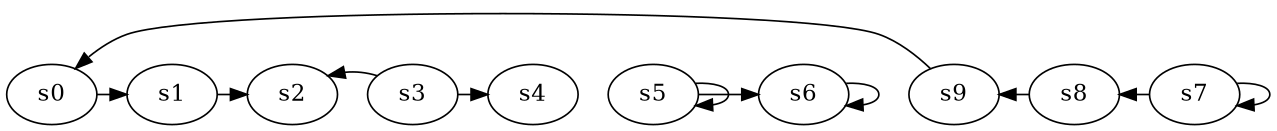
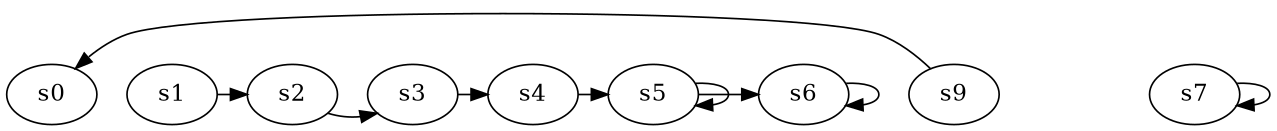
  digraph {
    node [player=0]
    edge [constraint="time % 3 == 0"]
    s0
    s1
    s2
    s3
    s4
    s5 [player=1]
    s6 [player=1]
    s7
-   s8 [player=1]
    s9
-   s0 -> s1 [constraint="time % 3 == 0 || time % 3 == 2"]
    s1 -> s2 [constraint="time == 1 || time == 11 || time == 15 || time == 24"]
-   s3 -> s2 [constraint="time == 3 || time == 6 || time == 8 || time == 20"]
+   s2 -> s3 [constraint="time == 3 || time == 6 || time == 8 || time == 20"]
    s3 -> s4 [constraint="time == 1 || time == 3 || time == 5 || time == 7 || time == 12 || time == 18"]
+   s4 -> s5 [constraint="time % 3 == 1"]
    s5 -> s5
    s5 -> s6 [constraint="time % 3 == 1 || time % 3 == 0"]
    s6 -> s6
    s7 -> s7 [constraint="time % 2 == 0"]
-   s7 -> s8 [constraint="time % 2 == 0"]
-   s8 -> s9 [constraint="time % 3 == 1 || time % 3 == 2"]
    s9 -> s0 [constraint="time == 6 || time == 7 || time == 11 || time == 18 || time == 19 || time == 23"]
  }
